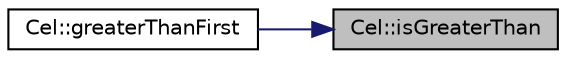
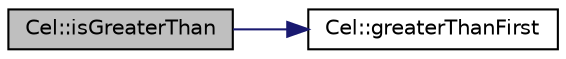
  digraph {
    rankdir=LR
    node [color=black fontname=Helvetica fontsize=10 shape=record style=filled]
    n1 [fillcolor=grey75 fontcolor=black height=0.2 label="Cel::isGreaterThan" width=0.4]
    n2 [fillcolor=white height=0.2 label="Cel::greaterThanFirst" width=0.4]
-   n2 -> n1 [color=midnightblue fontname=Helvetica fontsize=10 labelfontname=Helvetica labelfontsize=10 style=solid]
+   n1 -> n2 [color=midnightblue fontname=Helvetica fontsize=10 labelfontname=Helvetica labelfontsize=10 style=solid]
  }
